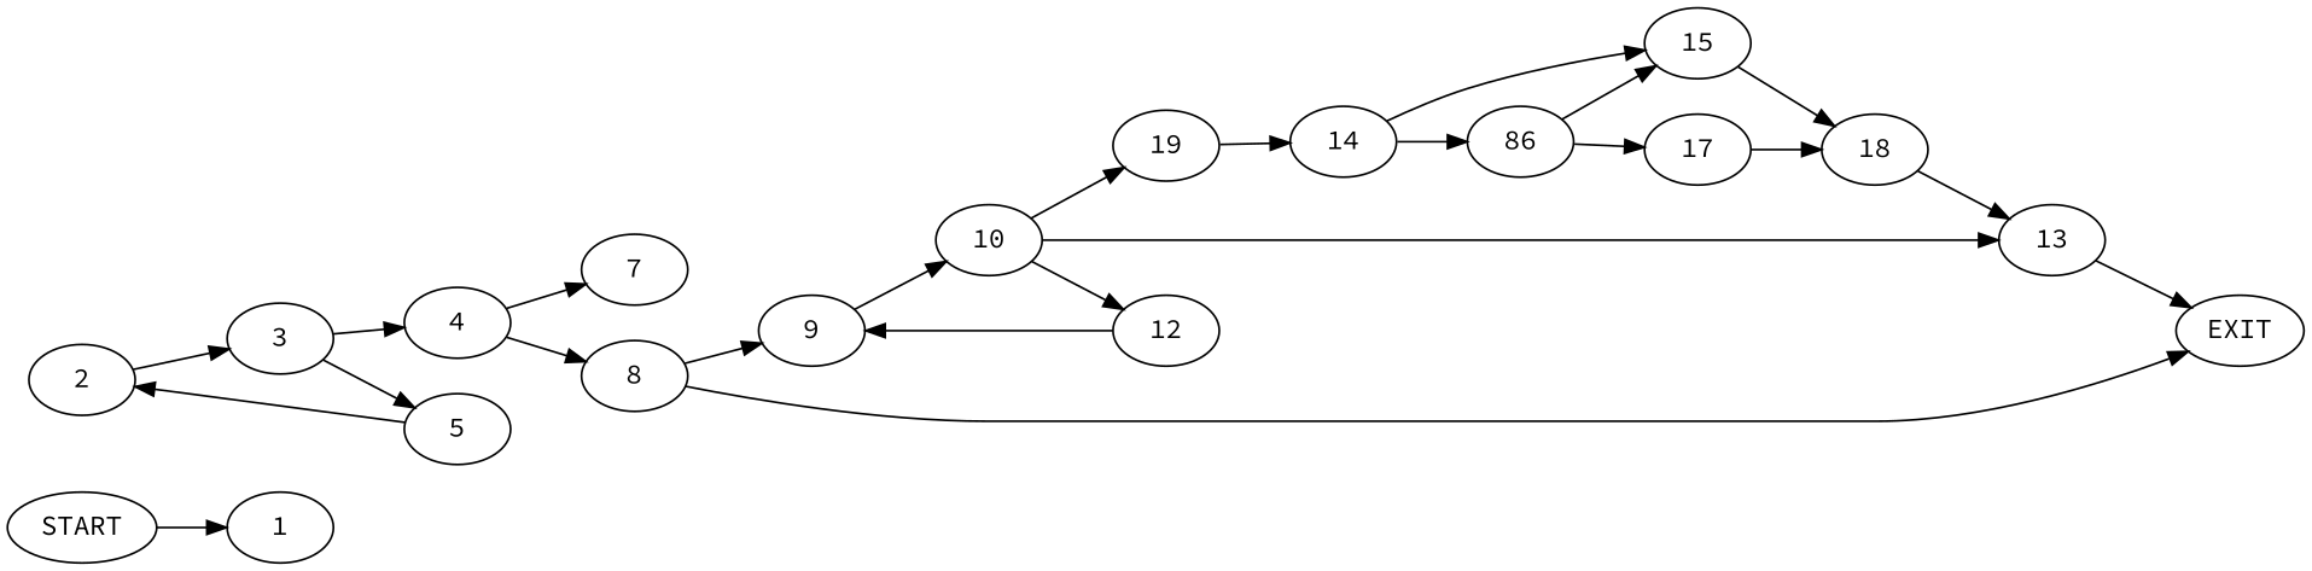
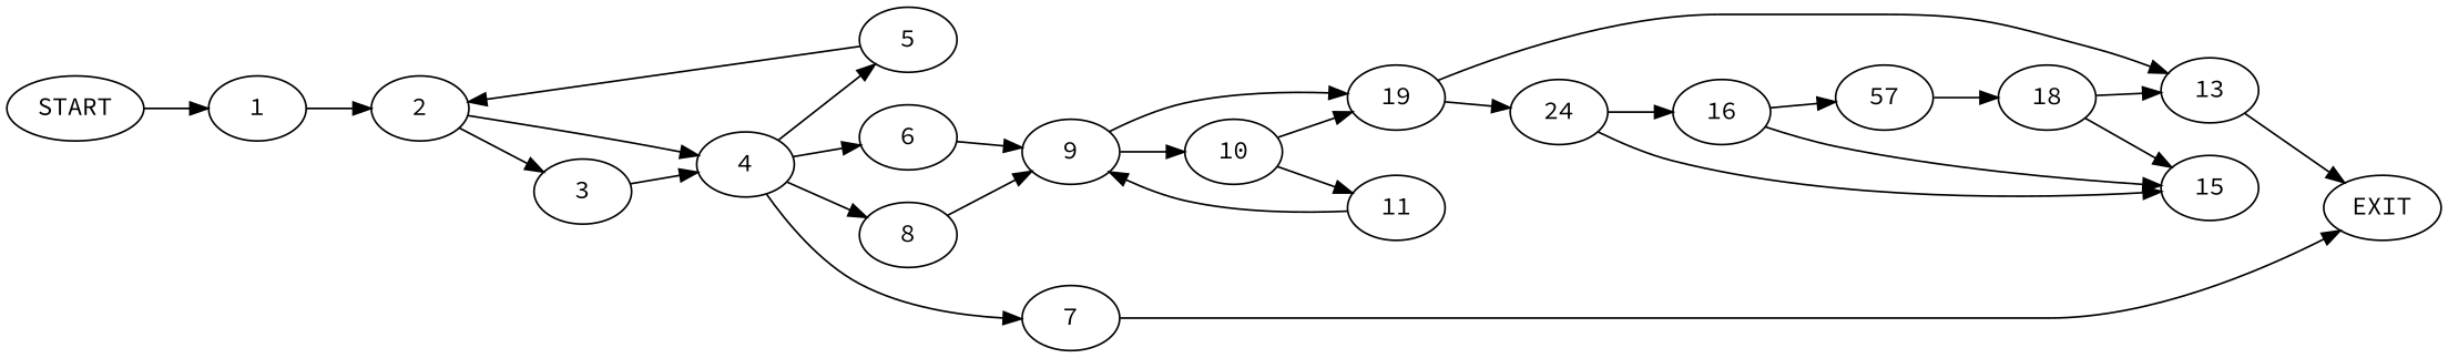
  digraph {
    fontname="Source Code Pro"
    rankdir=LR
    node [fontname="Source Code Pro"]
    edge [fontname="Source Code Pro"]
    n1 [label=START]
    1
    2
    3
    4
    5
+   6
    7
    8
    9
    n11 [label=EXIT]
    10
    n13 [label=19]
-   12
+   12 [label=11]
    13
-   14
+   14 [label=24]
    15
-   16 [label=86]
+   16
    18
-   17
+   17 [label=57]
    n1 -> 1
+   1 -> 2
    2 -> 3
+   2 -> 4
    3 -> 4
-   3 -> 5
+   4 -> 5
+   4 -> 6
    4 -> 7
    4 -> 8
    5 -> 2
-   8 -> n11
+   6 -> 9
+   7 -> n11
    8 -> 9
    9 -> 10
+   9 -> n13
    10 -> n13
    10 -> 12
-   10 -> 13
+   n13 -> 13
    n13 -> 14
    12 -> 9
    13 -> n11
    14 -> 15
    14 -> 16
-   15 -> 18
+   18 -> 15
    16 -> 15
    16 -> 17
    18 -> 13
    17 -> 18
  }
